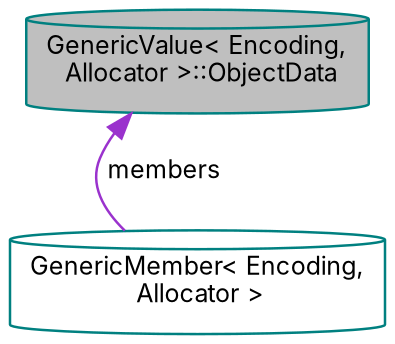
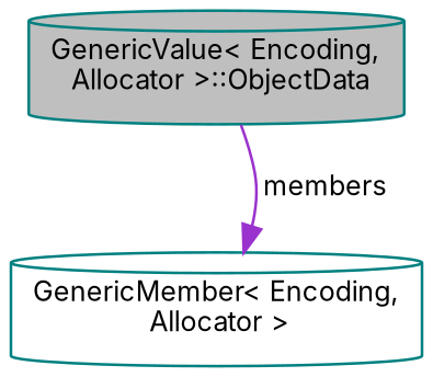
  digraph {
    fontname=Inter
    node [color=teal fontname=Inter fontsize=10 shape=cylinder style=filled]
    n1 [fillcolor=grey75 fontcolor=black height=0.2 label="GenericValue\< Encoding,\l Allocator \>::ObjectData" width=0.4]
    n2 [fillcolor=white height=0.2 label="GenericMember\< Encoding,\l Allocator \>" width=0.4]
-   n1 -> n2 [color=darkorchid3 dir=back fontname=Inter fontsize=10 label=" members" labelfontname=Helvetica labelfontsize=10 style=solid]
+   n2 -> n1 [color=darkorchid3 dir=back fontname=Inter fontsize=10 label=" members" labelfontname=Helvetica labelfontsize=10 style=solid]
  }
